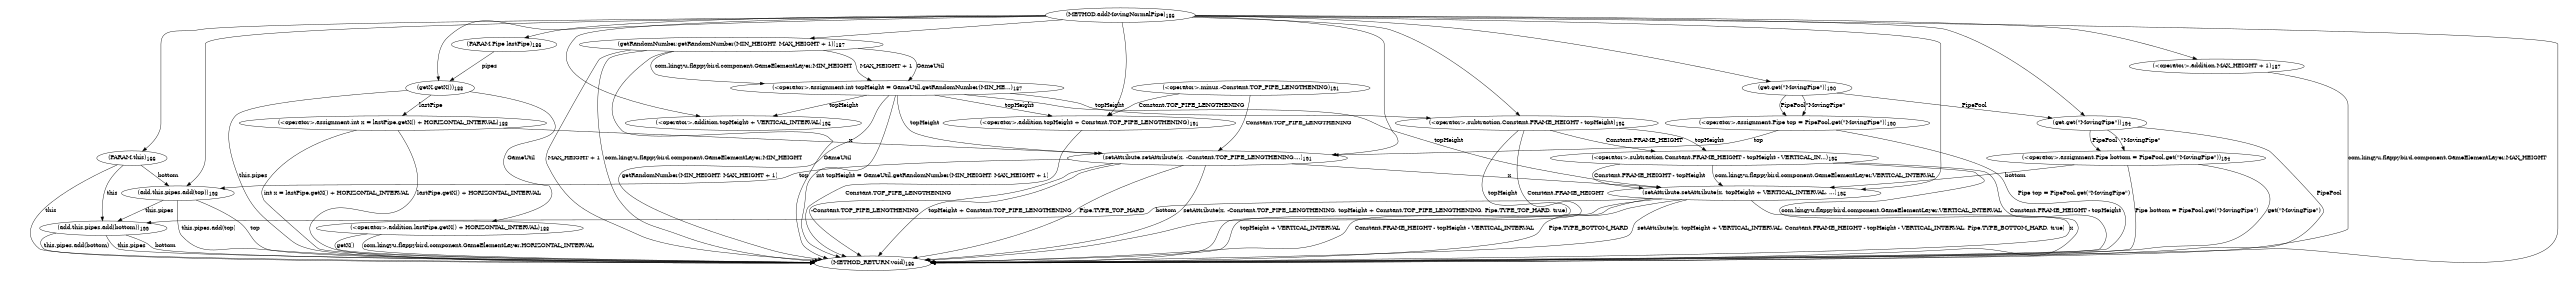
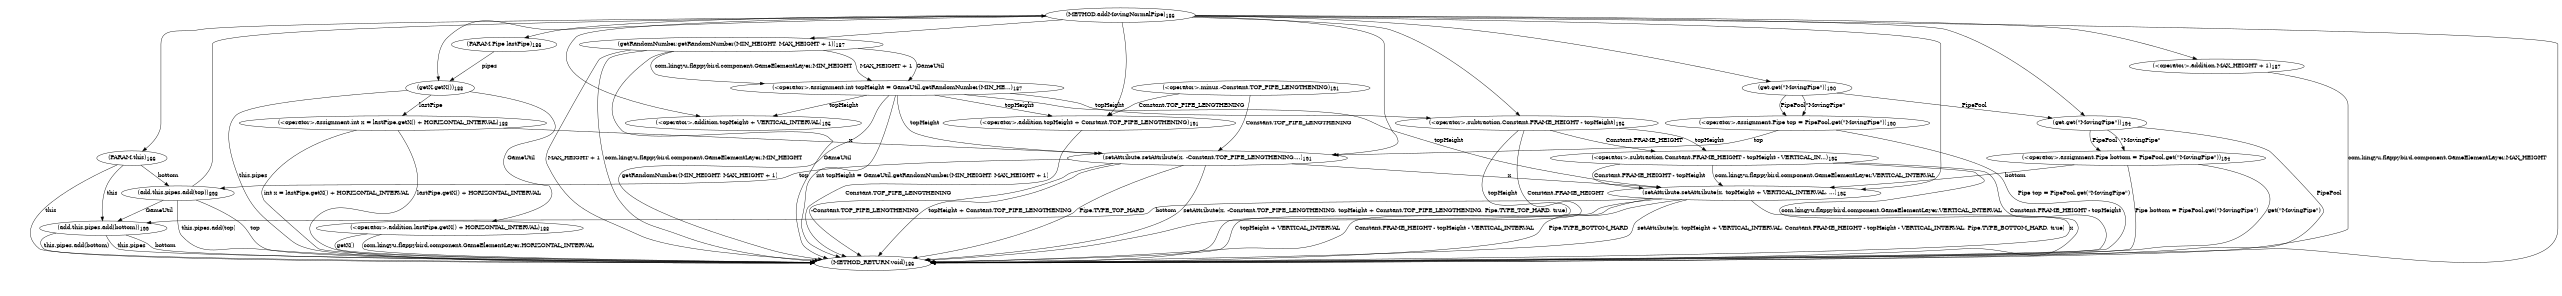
  digraph {
    n1 [label=<(METHOD,addMovingNormalPipe)<SUB>186</SUB>>]
    n2 [label=<(PARAM,this)<SUB>166</SUB>>]
    n3 [label=<(PARAM,Pipe lastPipe)<SUB>186</SUB>>]
    n4 [label=<(setAttribute,setAttribute(x, -Constant.TOP_PIPE_LENGTHENING,...)<SUB>191</SUB>>]
    n5 [label=<(setAttribute,setAttribute(x, topHeight + VERTICAL_INTERVAL, ...)<SUB>195</SUB>>]
-   n6 [label=<(add,this.pipes.add(top))<SUB>198</SUB>>]
+   n6 [label=<(add,this.pipes.add(top))<SUB>898</SUB>>]
    n7 [label=<(getRandomNumber,getRandomNumber(MIN_HEIGHT, MAX_HEIGHT + 1))<SUB>187</SUB>>]
    n8 [label=<(get,get(&quot;MovingPipe&quot;))<SUB>190</SUB>>]
    n9 [label=<(&lt;operator&gt;.addition,topHeight + Constant.TOP_PIPE_LENGTHENING)<SUB>191</SUB>>]
    n10 [label=<(get,get(&quot;MovingPipe&quot;))<SUB>194</SUB>>]
    n11 [label=<(&lt;operator&gt;.addition,topHeight + VERTICAL_INTERVAL)<SUB>195</SUB>>]
    n12 [label=<(&lt;operator&gt;.addition,MAX_HEIGHT + 1)<SUB>187</SUB>>]
    n13 [label=<(getX,getX())<SUB>188</SUB>>]
    n14 [label=<(&lt;operator&gt;.subtraction,Constant.FRAME_HEIGHT - topHeight)<SUB>195</SUB>>]
    n15 [label=<(METHOD_RETURN,void)<SUB>186</SUB>>]
    n16 [label=<(add,this.pipes.add(bottom))<SUB>199</SUB>>]
    n17 [label=<(&lt;operator&gt;.assignment,int topHeight = GameUtil.getRandomNumber(MIN_HE...)<SUB>187</SUB>>]
    n18 [label=<(&lt;operator&gt;.assignment,Pipe top = PipePool.get(&quot;MovingPipe&quot;))<SUB>190</SUB>>]
    n19 [label=<(&lt;operator&gt;.assignment,Pipe bottom = PipePool.get(&quot;MovingPipe&quot;))<SUB>194</SUB>>]
    n20 [label=<(&lt;operator&gt;.assignment,int x = lastPipe.getX() + HORIZONTAL_INTERVAL)<SUB>188</SUB>>]
    n21 [label=<(&lt;operator&gt;.addition,lastPipe.getX() + HORIZONTAL_INTERVAL)<SUB>188</SUB>>]
    n22 [label=<(&lt;operator&gt;.subtraction,Constant.FRAME_HEIGHT - topHeight - VERTICAL_IN...)<SUB>195</SUB>>]
    n23 [label=<(&lt;operator&gt;.minus,-Constant.TOP_PIPE_LENGTHENING)<SUB>191</SUB>>]
    n1 -> n2
    n1 -> n3
    n1 -> n4
    n1 -> n5
-   n1 -> n6
+   n6 -> n1
    n1 -> n7
    n1 -> n8
    n1 -> n9
    n1 -> n10
    n1 -> n11
    n1 -> n12
    n1 -> n13
    n1 -> n14
    n1 -> n15
    n2 -> n6 [label=bottom]
    n2 -> n15 [label=this]
    n2 -> n16 [label=this]
    n3 -> n13 [label=pipes]
    n4 -> n5 [label=x]
    n4 -> n6 [label=top]
    n4 -> n15 [label="-Constant.TOP_PIPE_LENGTHENING"]
    n4 -> n15 [label="topHeight + Constant.TOP_PIPE_LENGTHENING"]
    n4 -> n15 [label="Pipe.TYPE_TOP_HARD"]
    n4 -> n15 [label="setAttribute(x, -Constant.TOP_PIPE_LENGTHENING, topHeight + Constant.TOP_PIPE_LENGTHENING, Pipe.TYPE_TOP_HARD, true)"]
    n5 -> n15 [label=x]
    n5 -> n15 [label="topHeight + VERTICAL_INTERVAL"]
    n5 -> n15 [label="Constant.FRAME_HEIGHT - topHeight - VERTICAL_INTERVAL"]
    n5 -> n15 [label="Pipe.TYPE_BOTTOM_HARD"]
    n5 -> n15 [label="setAttribute(x, topHeight + VERTICAL_INTERVAL, Constant.FRAME_HEIGHT - topHeight - VERTICAL_INTERVAL, Pipe.TYPE_BOTTOM_HARD, true)"]
    n5 -> n16 [label=bottom]
    n6 -> n15 [label=top]
    n6 -> n15 [label="this.pipes.add(top)"]
-   n6 -> n16 [label="this.pipes"]
+   n6 -> n16 [label=GameUtil]
    n7 -> n15 [label="com.kingyu.flappybird.component.GameElementLayer.MIN_HEIGHT"]
    n7 -> n15 [label="MAX_HEIGHT + 1"]
    n7 -> n15 [label=GameUtil]
    n7 -> n17 [label=GameUtil]
    n7 -> n17 [label="com.kingyu.flappybird.component.GameElementLayer.MIN_HEIGHT"]
    n7 -> n17 [label="MAX_HEIGHT + 1"]
    n8 -> n10 [label=PipePool]
    n8 -> n18 [label=PipePool]
    n8 -> n18 [label="&quot;MovingPipe&quot;"]
    n9 -> n15 [label="Constant.TOP_PIPE_LENGTHENING"]
    n10 -> n15 [label=PipePool]
    n10 -> n19 [label=PipePool]
    n10 -> n19 [label="&quot;MovingPipe&quot;"]
    n12 -> n15 [label="com.kingyu.flappybird.component.GameElementLayer.MAX_HEIGHT"]
    n13 -> n15 [label="this.pipes"]
    n13 -> n20 [label=lastPipe]
    n13 -> n21 [label=GameUtil]
    n14 -> n15 [label="Constant.FRAME_HEIGHT"]
    n14 -> n15 [label=topHeight]
    n14 -> n22 [label="Constant.FRAME_HEIGHT"]
    n14 -> n22 [label=topHeight]
    n16 -> n15 [label="this.pipes"]
    n16 -> n15 [label=bottom]
    n16 -> n15 [label="this.pipes.add(bottom)"]
    n17 -> n4 [label=topHeight]
    n17 -> n5 [label=topHeight]
    n17 -> n9 [label=topHeight]
    n17 -> n11 [label=topHeight]
    n17 -> n14 [label=topHeight]
    n17 -> n15 [label="getRandomNumber(MIN_HEIGHT, MAX_HEIGHT + 1)"]
    n17 -> n15 [label="int topHeight = GameUtil.getRandomNumber(MIN_HEIGHT, MAX_HEIGHT + 1)"]
    n18 -> n4 [label=top]
    n18 -> n15 [label="Pipe top = PipePool.get(&quot;MovingPipe&quot;)"]
    n19 -> n5 [label=bottom]
    n19 -> n15 [label="get(&quot;MovingPipe&quot;)"]
    n19 -> n15 [label="Pipe bottom = PipePool.get(&quot;MovingPipe&quot;)"]
    n20 -> n4 [label=x]
    n20 -> n15 [label="lastPipe.getX() + HORIZONTAL_INTERVAL"]
    n20 -> n15 [label="int x = lastPipe.getX() + HORIZONTAL_INTERVAL"]
    n21 -> n15 [label="getX()"]
    n21 -> n15 [label="com.kingyu.flappybird.component.GameElementLayer.HORIZONTAL_INTERVAL"]
    n22 -> n5 [label="Constant.FRAME_HEIGHT - topHeight"]
    n22 -> n5 [label="com.kingyu.flappybird.component.GameElementLayer.VERTICAL_INTERVAL"]
    n22 -> n15 [label="Constant.FRAME_HEIGHT - topHeight"]
    n22 -> n15 [label="com.kingyu.flappybird.component.GameElementLayer.VERTICAL_INTERVAL"]
    n23 -> n4 [label="Constant.TOP_PIPE_LENGTHENING"]
    n23 -> n9 [label="Constant.TOP_PIPE_LENGTHENING"]
  }
